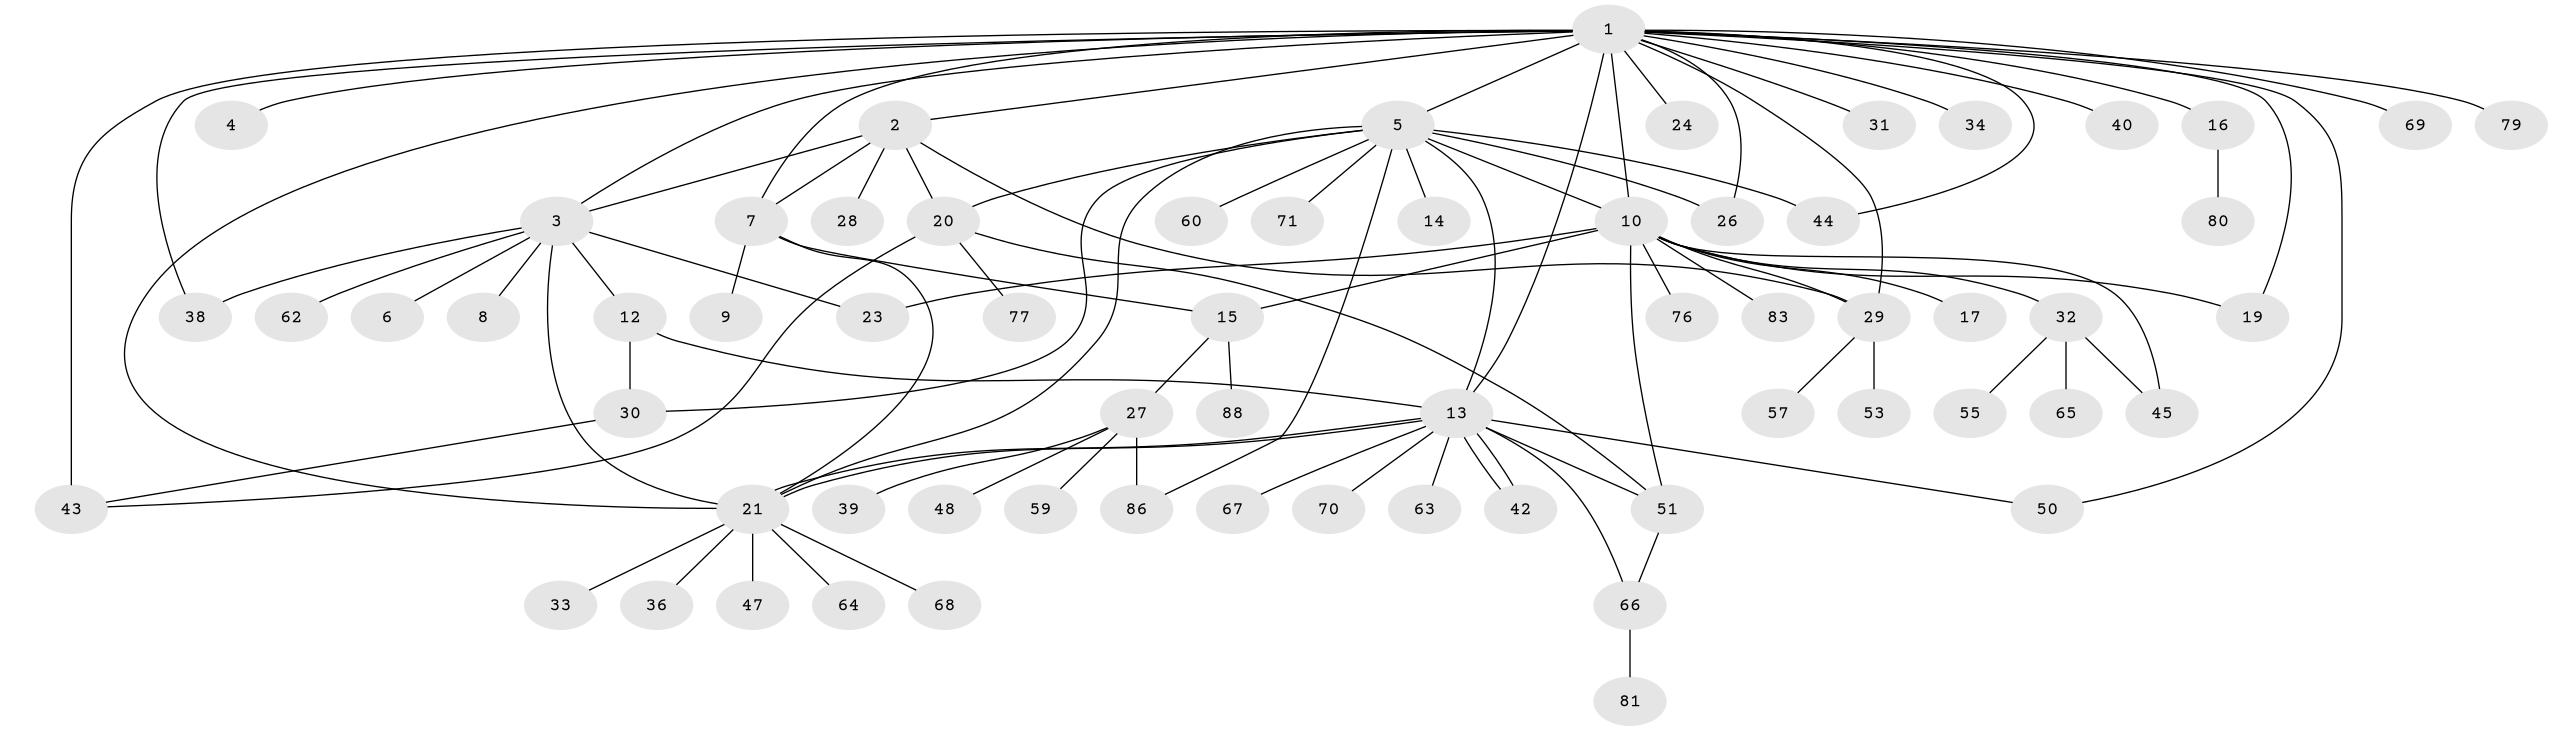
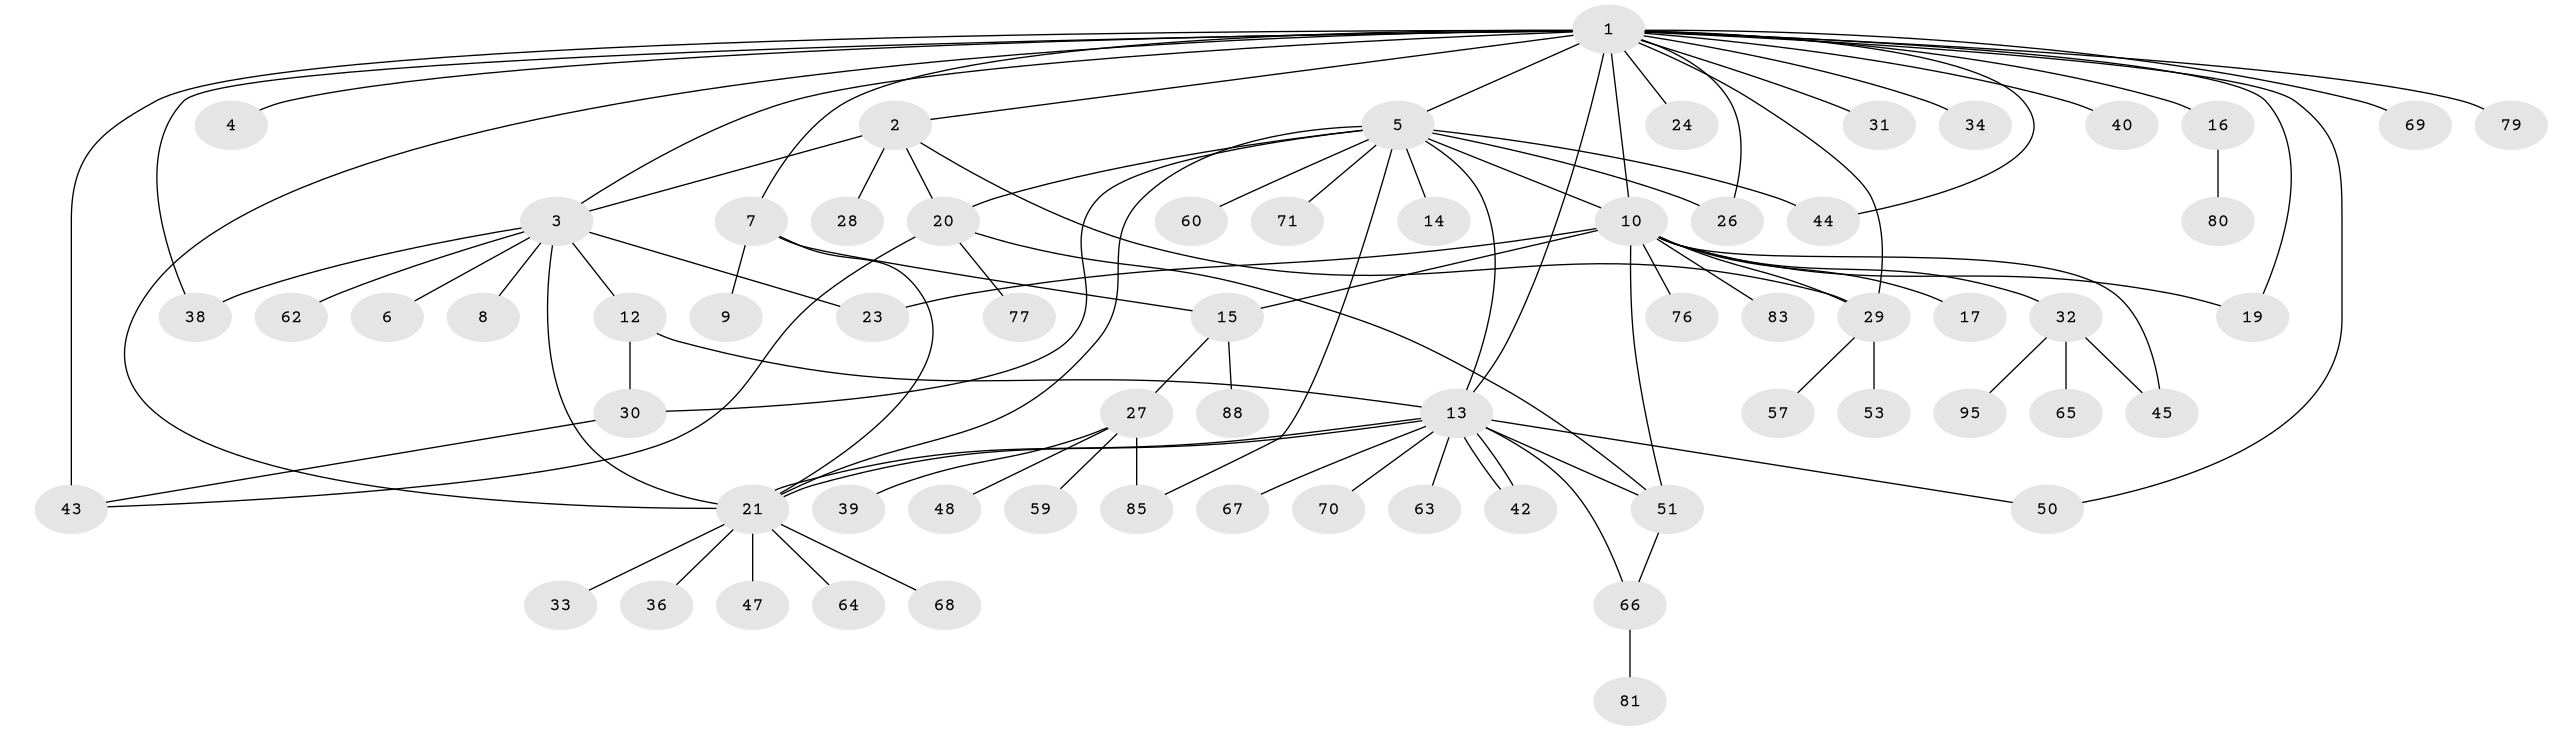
  graph {
    fontname="Courier Prime"
    node [color=gray90 fontname="Courier Prime" style=filled]
    edge [fontname="Courier Prime"]
    1 [super="+78"]
    2 [super="+73"]
    3 [super="+52"]
    4 [super="+11"]
    5 [super="+18"]
    7 [super="+84"]
    10 [super="+35"]
    13 [super="+74"]
    16
    19 [super="+61"]
    21 [super="+22"]
    24
    26
    29 [super="+58"]
    31
    34 [super="+37"]
    38
    40
    43 [super="+75"]
    44 [super="+72"]
    50 [super="+56"]
    69
    79
    20 [super="+49"]
    28
    6 [super="+85"]
    8
    12
    23
    62
    14
    30
    60
    71 [super="+87"]
-   86
+   86 [label=85]
    9
    15 [super="+25"]
    32 [super="+41"]
    17
    45
    51 [super="+54"]
    76
    83
    63
    42 [super="+82"]
    66
    67
    70
    80
    33
    36
    47
    64
    68
    53
    57
-   55
+   55 [label=95]
    65
    77
    27 [super="+46"]
    88
    81
    39
    48
    59
    1 -- 2
    1 -- 3
    1 -- 4
    1 -- 5
    1 -- 7
    1 -- 10
    1 -- 13 [weight=3]
    1 -- 16
    1 -- 19
    1 -- 21
    1 -- 24
    1 -- 26
    1 -- 29 [weight=2]
    1 -- 31
    1 -- 34
    1 -- 38
    1 -- 40
    1 -- 43 [weight=3]
    1 -- 44
    1 -- 50
    1 -- 69
    1 -- 79
    2 -- 3
-   2 -- 7
    2 -- 29
    2 -- 20
    2 -- 28
    3 -- 21 [weight=2]
    3 -- 38
    3 -- 6
    3 -- 8
    3 -- 12
    3 -- 23
    3 -- 62
    5 -- 10
    5 -- 13
    5 -- 21
    5 -- 26
    5 -- 44
    5 -- 20
    5 -- 14
    5 -- 30
    5 -- 60
    5 -- 71
    5 -- 86
    7 -- 21
    7 -- 9
    7 -- 15
    10 -- 19
    10 -- 29
    10 -- 23
    10 -- 15
    10 -- 32
    10 -- 17
    10 -- 45
    10 -- 51 [weight=2]
    10 -- 76
    10 -- 83
    13 -- 21
    13 -- 21
    13 -- 50
    13 -- 51 [weight=2]
    13 -- 63
    13 -- 42
    13 -- 42
    13 -- 66
    13 -- 67
    13 -- 70
    16 -- 80
    21 -- 33
    21 -- 36
    21 -- 47
    21 -- 64
    21 -- 68
    29 -- 53
    29 -- 57
    20 -- 43
    20 -- 51
    20 -- 77
    12 -- 13
    12 -- 30
    30 -- 43
    15 -- 27
    15 -- 88
    32 -- 45
    32 -- 55
    32 -- 65
    51 -- 66
    66 -- 81
    27 -- 86
    27 -- 39
    27 -- 48
    27 -- 59
  }
